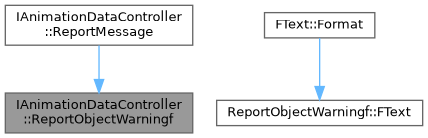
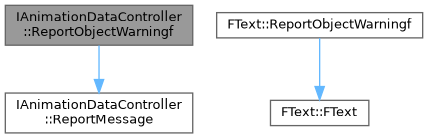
  digraph {
    rankdir=TB
    node [color=grey40 fillcolor=white fontname=Helvetica fontsize=10 shape=box style=filled]
    edge [color=steelblue1 fontname=Helvetica fontsize=10 labelfontname=Helvetica labelfontsize=10 style=solid]
    n1 [color=gray40 fillcolor=grey60 fontcolor=black height=0.2 label="IAnimationDataController\l::ReportObjectWarningf" width=0.4]
    n2 [height=0.2 label="IAnimationDataController\l::ReportMessage" width=0.4]
-   n3 [height=0.2 label="FText::Format" width=0.4]
-   n4 [height=0.2 label="ReportObjectWarningf::FText" width=0.4]
-   n2 -> n1
+   n3 [height=0.2 label="FText::ReportObjectWarningf" width=0.4]
+   n4 [height=0.2 label="FText::FText" width=0.4]
+   n1 -> n2
    n3 -> n4
  }
